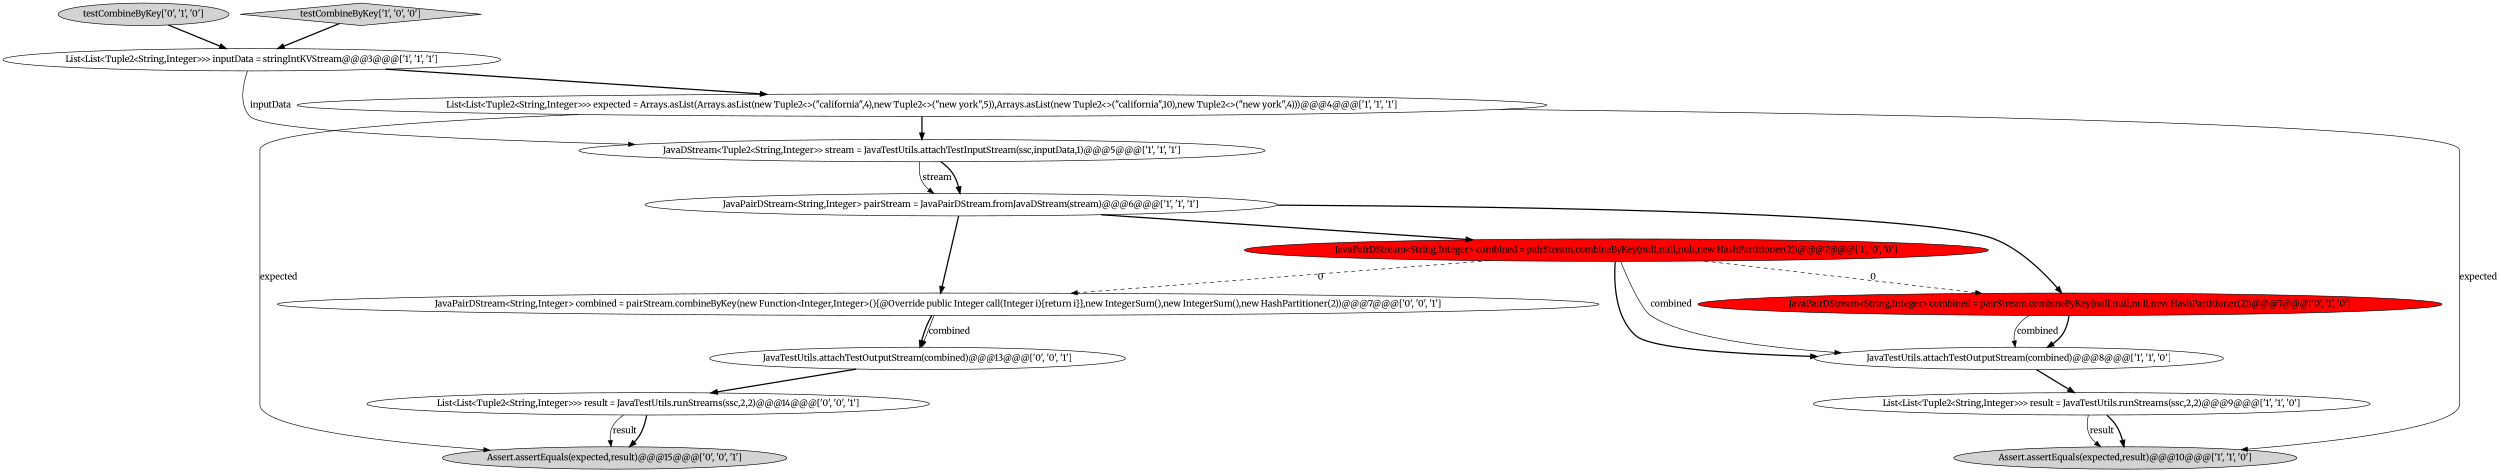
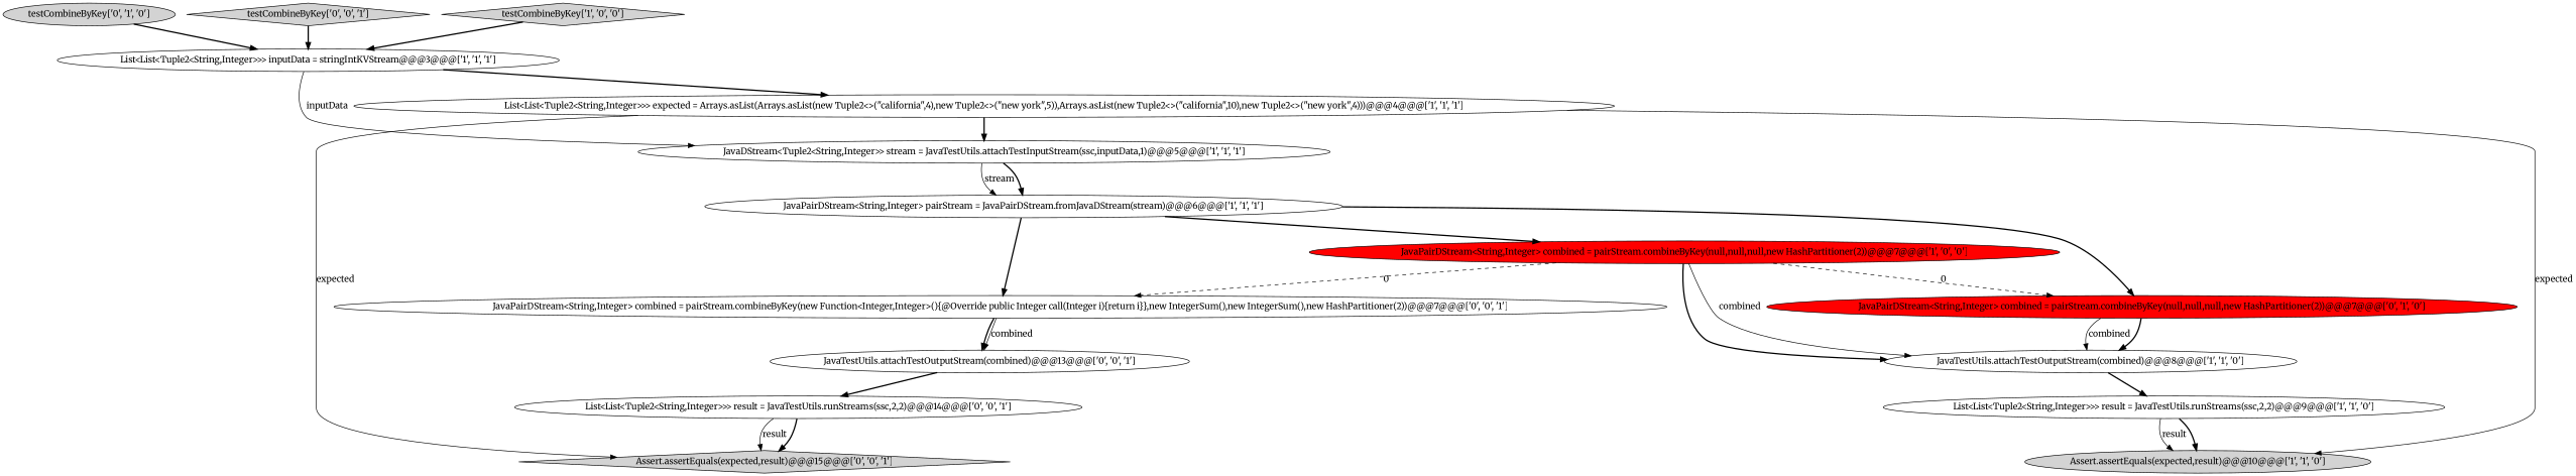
  digraph {
    fontname=Merriweather
    node [fillcolor=white fontname=Merriweather shape=ellipse style=filled]
    edge [fontname=Merriweather style=bold]
    n1 [label="List<List<Tuple2<String,Integer>>> inputData = stringIntKVStream@@@3@@@['1', '1', '1']"]
    n2 [label="JavaDStream<Tuple2<String,Integer>> stream = JavaTestUtils.attachTestInputStream(ssc,inputData,1)@@@5@@@['1', '1', '1']"]
    n3 [label="List<List<Tuple2<String,Integer>>> expected = Arrays.asList(Arrays.asList(new Tuple2<>(\"california\",4),new Tuple2<>(\"new york\",5)),Arrays.asList(new Tuple2<>(\"california\",10),new Tuple2<>(\"new york\",4)))@@@4@@@['1', '1', '1']"]
    n4 [label="JavaPairDStream<String,Integer> pairStream = JavaPairDStream.fromJavaDStream(stream)@@@6@@@['1', '1', '1']"]
-   n5 [fillcolor=lightgray label="Assert.assertEquals(expected,result)@@@15@@@['0', '0', '1']"]
+   n5 [fillcolor=lightgray label="Assert.assertEquals(expected,result)@@@15@@@['0', '0', '1']" shape=diamond]
    n6 [fillcolor=lightgray label="Assert.assertEquals(expected,result)@@@10@@@['1', '1', '0']"]
    n7 [label="JavaTestUtils.attachTestOutputStream(combined)@@@13@@@['0', '0', '1']"]
    n8 [label="List<List<Tuple2<String,Integer>>> result = JavaTestUtils.runStreams(ssc,2,2)@@@14@@@['0', '0', '1']"]
    n9 [label="List<List<Tuple2<String,Integer>>> result = JavaTestUtils.runStreams(ssc,2,2)@@@9@@@['1', '1', '0']"]
    n10 [fillcolor=lightgray label="testCombineByKey['0', '1', '0']"]
    n11 [label="JavaTestUtils.attachTestOutputStream(combined)@@@8@@@['1', '1', '0']"]
    n12 [fillcolor=red label="JavaPairDStream<String,Integer> combined = pairStream.combineByKey(null,null,null,new HashPartitioner(2))@@@7@@@['0', '1', '0']"]
    n13 [label="JavaPairDStream<String,Integer> combined = pairStream.combineByKey(new Function<Integer,Integer>(){@Override public Integer call(Integer i){return i}},new IntegerSum(),new IntegerSum(),new HashPartitioner(2))@@@7@@@['0', '0', '1']"]
    n14 [fillcolor=red label="JavaPairDStream<String,Integer> combined = pairStream.combineByKey(null,null,null,new HashPartitioner(2))@@@7@@@['1', '0', '0']"]
+   n15 [fillcolor=lightgray label="testCombineByKey['0', '0', '1']" shape=diamond]
    n16 [fillcolor=lightgray label="testCombineByKey['1', '0', '0']" shape=diamond]
    n1 -> n2 [label=inputData style=solid]
    n1 -> n3
    n2 -> n4 [label=stream style=solid]
    n2 -> n4
    n3 -> n2
    n3 -> n5 [label=expected style=solid]
    n3 -> n6 [label=expected style=solid]
    n4 -> n12
    n4 -> n13
    n4 -> n14
    n7 -> n8
    n8 -> n5
    n8 -> n5 [label=result style=solid]
    n9 -> n6
    n9 -> n6 [label=result style=solid]
    n10 -> n1
    n11 -> n9
    n12 -> n11
    n12 -> n11 [label=combined style=solid]
    n13 -> n7 [label=combined style=solid]
    n13 -> n7
    n14 -> n11
    n14 -> n11 [label=combined style=solid]
    n14 -> n12 [label=0 style=dashed]
    n14 -> n13 [label=0 style=dashed]
+   n15 -> n1
    n16 -> n1
  }
